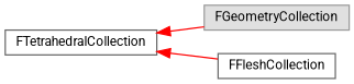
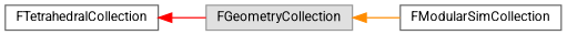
  digraph {
    fontname=Roboto
    rankdir=LR
    node [color=grey40 fillcolor=white fontname=Roboto fontsize=10 shape=box style=filled]
    edge [color=red dir=back fontname=Roboto fontsize=10 labelfontname=Helvetica labelfontsize=10 style=solid]
    n1 [color=grey60 fillcolor="#E0E0E0" height=0.2 label=FGeometryCollection width=0.4]
+   n2 [height=0.2 label=FModularSimCollection width=0.4]
    n3 [height=0.2 label=FTetrahedralCollection width=0.4]
-   n4 [height=0.2 label=FFleshCollection width=0.4]
+   n1 -> n2 [color=darkorange]
    n3 -> n1
-   n3 -> n4
  }
